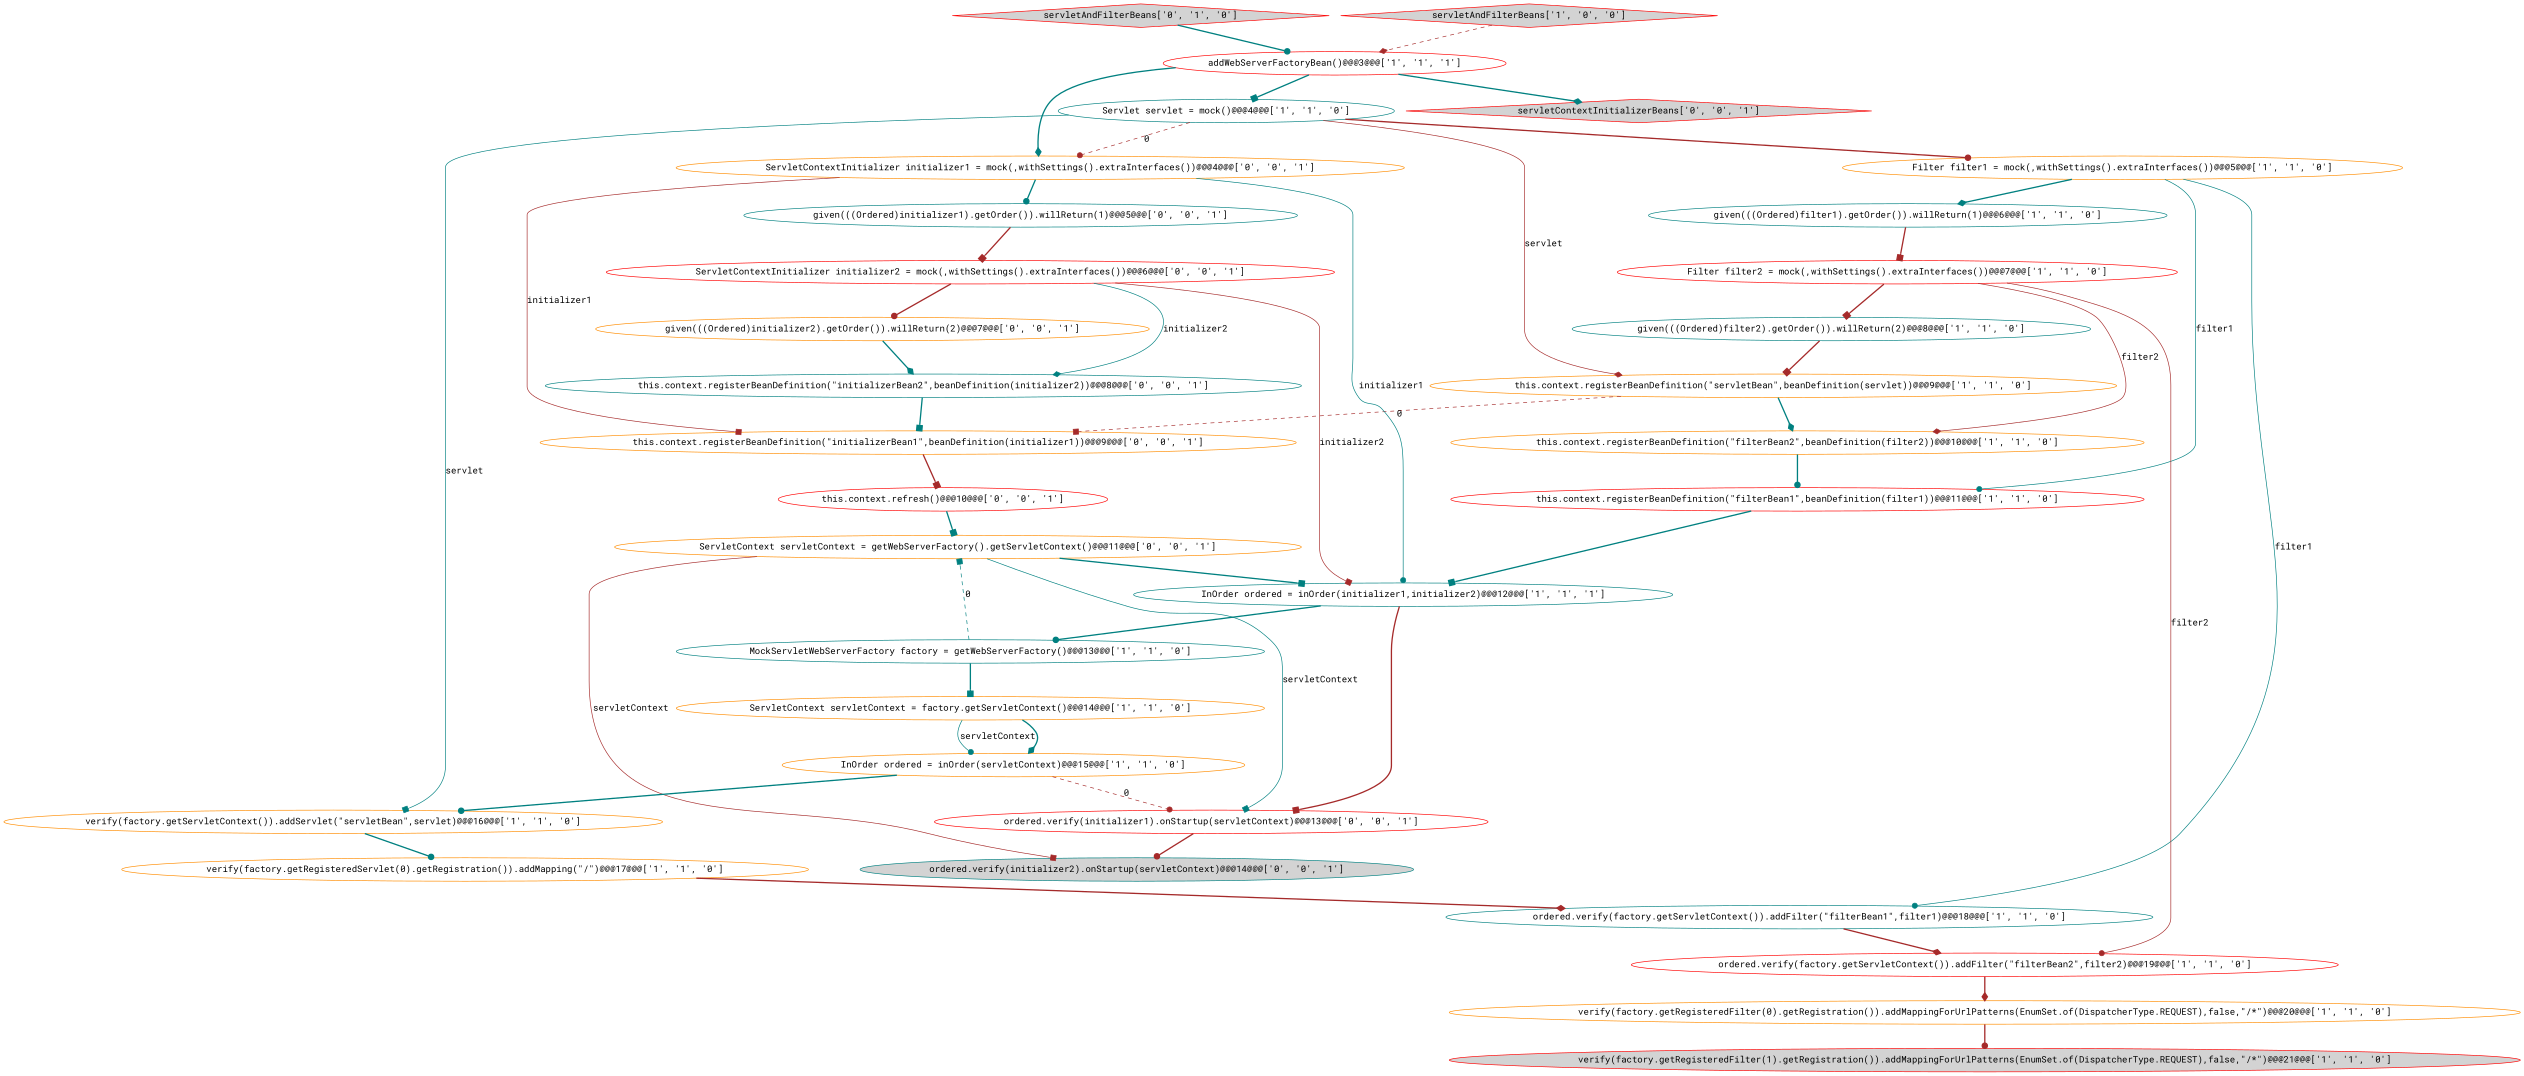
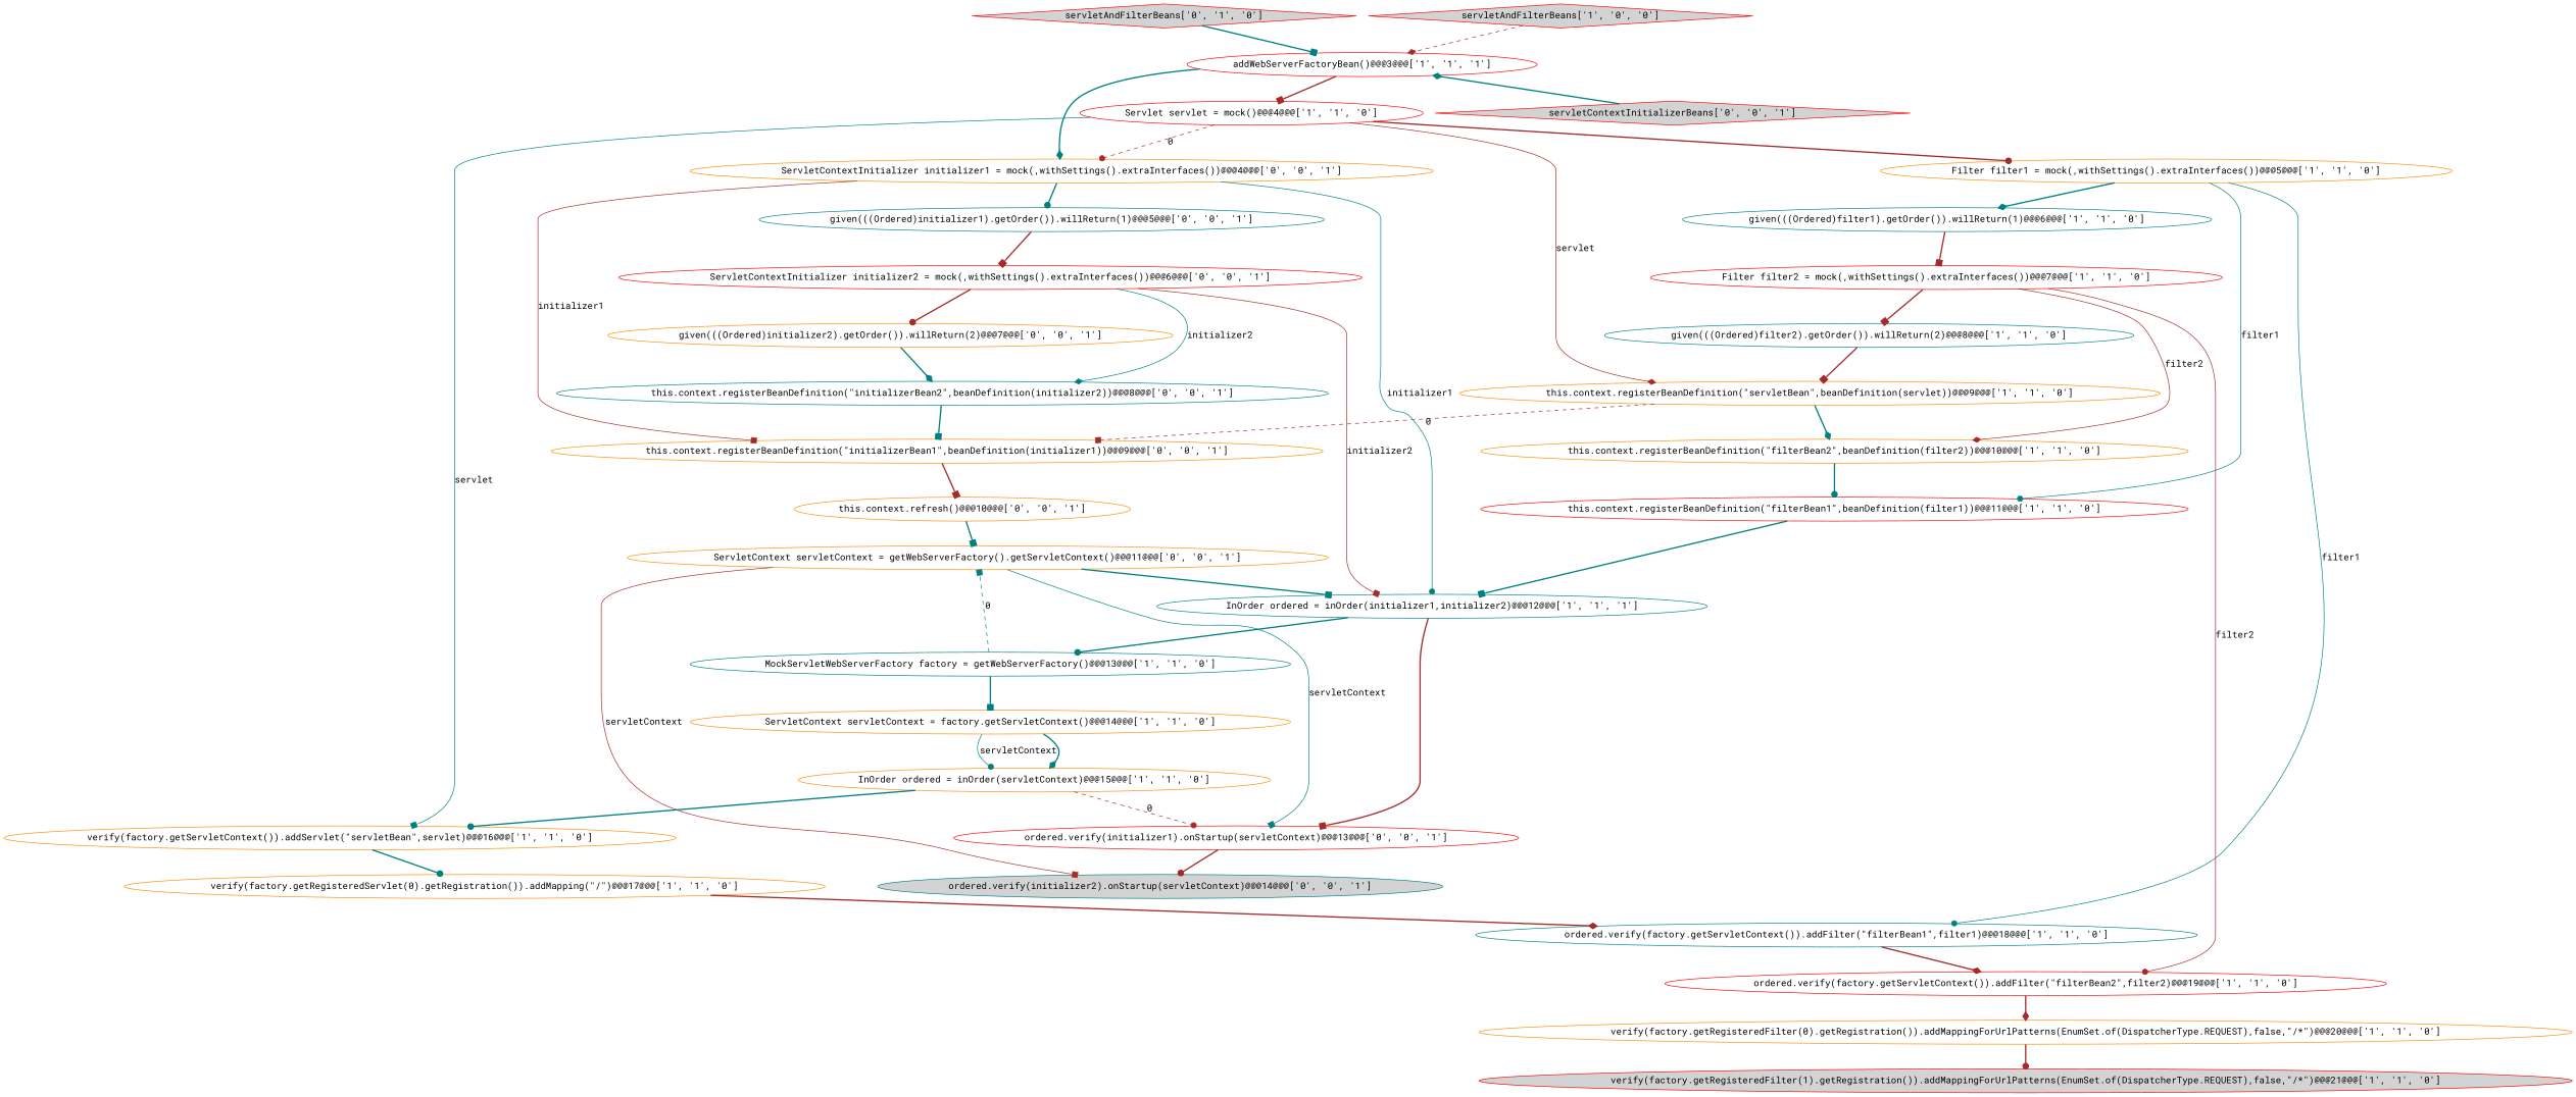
  digraph {
    fontname="Roboto Mono"
    node [color=darkorange fillcolor=white fontname="Roboto Mono" shape=ellipse style=filled]
    edge [arrowhead=box color=teal fontname="Roboto Mono" style=bold]
    n1 [color=red label="ServletContextInitializer initializer2 = mock(,withSettings().extraInterfaces())@@@6@@@['0', '0', '1']"]
    n2 [label="given(((Ordered)initializer2).getOrder()).willReturn(2)@@@7@@@['0', '0', '1']"]
    n3 [color=teal label="InOrder ordered = inOrder(initializer1,initializer2)@@@12@@@['1', '1', '1']"]
    n4 [color=teal label="this.context.registerBeanDefinition(\"initializerBean2\",beanDefinition(initializer2))@@@8@@@['0', '0', '1']"]
    n5 [color=red label="ordered.verify(initializer1).onStartup(servletContext)@@@13@@@['0', '0', '1']"]
    n6 [color=teal label="MockServletWebServerFactory factory = getWebServerFactory()@@@13@@@['1', '1', '0']"]
    n7 [label="this.context.registerBeanDefinition(\"initializerBean1\",beanDefinition(initializer1))@@@9@@@['0', '0', '1']"]
    n8 [color=teal label="given(((Ordered)filter2).getOrder()).willReturn(2)@@@8@@@['1', '1', '0']"]
    n9 [label="this.context.registerBeanDefinition(\"servletBean\",beanDefinition(servlet))@@@9@@@['1', '1', '0']"]
    n10 [label="this.context.registerBeanDefinition(\"filterBean2\",beanDefinition(filter2))@@@10@@@['1', '1', '0']"]
    n11 [color=red fillcolor=lightgray label="servletAndFilterBeans['0', '1', '0']" shape=diamond]
    n12 [color=red label="addWebServerFactoryBean()@@@3@@@['1', '1', '1']"]
-   n13 [color=teal label="Servlet servlet = mock()@@@4@@@['1', '1', '0']"]
+   n13 [color=red label="Servlet servlet = mock()@@@4@@@['1', '1', '0']"]
    n14 [label="ServletContextInitializer initializer1 = mock(,withSettings().extraInterfaces())@@@4@@@['0', '0', '1']"]
    n15 [color=teal fillcolor=lightgray label="ordered.verify(initializer2).onStartup(servletContext)@@@14@@@['0', '0', '1']"]
    n16 [label="ServletContext servletContext = getWebServerFactory().getServletContext()@@@11@@@['0', '0', '1']"]
    n17 [label="ServletContext servletContext = factory.getServletContext()@@@14@@@['1', '1', '0']"]
    n18 [label="verify(factory.getRegisteredServlet(0).getRegistration()).addMapping(\"/\")@@@17@@@['1', '1', '0']"]
    n19 [color=teal label="ordered.verify(factory.getServletContext()).addFilter(\"filterBean1\",filter1)@@@18@@@['1', '1', '0']"]
    n20 [color=red label="ordered.verify(factory.getServletContext()).addFilter(\"filterBean2\",filter2)@@@19@@@['1', '1', '0']"]
    n21 [label="verify(factory.getRegisteredFilter(0).getRegistration()).addMappingForUrlPatterns(EnumSet.of(DispatcherType.REQUEST),false,\"/*\")@@@20@@@['1', '1', '0']"]
    n22 [color=red fillcolor=lightgray label="verify(factory.getRegisteredFilter(1).getRegistration()).addMappingForUrlPatterns(EnumSet.of(DispatcherType.REQUEST),false,\"/*\")@@@21@@@['1', '1', '0']"]
    n23 [label="Filter filter1 = mock(,withSettings().extraInterfaces())@@@5@@@['1', '1', '0']"]
    n24 [label="verify(factory.getServletContext()).addServlet(\"servletBean\",servlet)@@@16@@@['1', '1', '0']"]
    n25 [color=teal label="given(((Ordered)initializer1).getOrder()).willReturn(1)@@@5@@@['0', '0', '1']"]
    n26 [color=red fillcolor=lightgray label="servletContextInitializerBeans['0', '0', '1']" shape=diamond]
    n27 [color=red label="this.context.registerBeanDefinition(\"filterBean1\",beanDefinition(filter1))@@@11@@@['1', '1', '0']"]
    n28 [label="InOrder ordered = inOrder(servletContext)@@@15@@@['1', '1', '0']"]
-   n29 [color=red label="this.context.refresh()@@@10@@@['0', '0', '1']"]
+   n29 [label="this.context.refresh()@@@10@@@['0', '0', '1']"]
    n30 [color=red label="Filter filter2 = mock(,withSettings().extraInterfaces())@@@7@@@['1', '1', '0']"]
    n31 [color=red fillcolor=lightgray label="servletAndFilterBeans['1', '0', '0']" shape=diamond]
    n32 [color=teal label="given(((Ordered)filter1).getOrder()).willReturn(1)@@@6@@@['1', '1', '0']"]
    n1 -> n2 [arrowhead=dot color=brown]
    n1 -> n3 [color=brown label=initializer2 style=solid]
    n1 -> n4 [arrowhead=diamond label=initializer2 style=solid]
    n2 -> n4 [arrowhead=diamond]
    n3 -> n5 [color=brown]
    n3 -> n6 [arrowhead=dot]
    n4 -> n7
    n5 -> n15 [arrowhead=dot color=brown]
    n6 -> n16 [label=0 style=dashed]
    n6 -> n17
    n7 -> n29 [color=brown]
    n8 -> n9 [color=brown]
    n9 -> n7 [color=brown label=0 style=dashed]
    n9 -> n10 [arrowhead=diamond]
    n10 -> n27 [arrowhead=dot]
-   n11 -> n12 [arrowhead=dot]
-   n12 -> n13
+   n11 -> n12
+   n12 -> n13 [color=brown]
    n12 -> n14 [arrowhead=diamond]
    n13 -> n9 [arrowhead=diamond color=brown label=servlet style=solid]
    n13 -> n14 [arrowhead=dot color=brown label=0 style=dashed]
    n13 -> n23 [arrowhead=dot color=brown]
    n13 -> n24 [label=servlet style=solid]
    n14 -> n3 [arrowhead=dot label=initializer1 style=solid]
    n14 -> n7 [color=brown label=initializer1 style=solid]
    n14 -> n25 [arrowhead=dot]
    n16 -> n3
    n16 -> n5 [label=servletContext style=solid]
    n16 -> n15 [color=brown label=servletContext style=solid]
    n17 -> n28 [arrowhead=dot label=servletContext style=solid]
    n17 -> n28 [arrowhead=diamond]
    n18 -> n19 [arrowhead=diamond color=brown]
    n19 -> n20 [arrowhead=diamond color=brown]
    n20 -> n21 [arrowhead=diamond color=brown]
    n21 -> n22 [arrowhead=dot color=brown]
    n23 -> n19 [arrowhead=dot label=filter1 style=solid]
    n23 -> n27 [arrowhead=dot label=filter1 style=solid]
    n23 -> n32 [arrowhead=diamond]
    n24 -> n18 [arrowhead=dot]
    n25 -> n1 [color=brown]
-   n12 -> n26 [arrowhead=diamond]
+   n26 -> n12 [arrowhead=diamond]
    n27 -> n3
    n28 -> n5 [arrowhead=dot color=brown label=0 style=dashed]
    n28 -> n24 [arrowhead=dot]
    n29 -> n16
    n30 -> n8 [color=brown]
    n30 -> n10 [arrowhead=diamond color=brown label=filter2 style=solid]
    n30 -> n20 [arrowhead=dot color=brown label=filter2 style=solid]
    n31 -> n12 [arrowhead=diamond color=brown style=dashed]
    n32 -> n30 [color=brown]
  }
